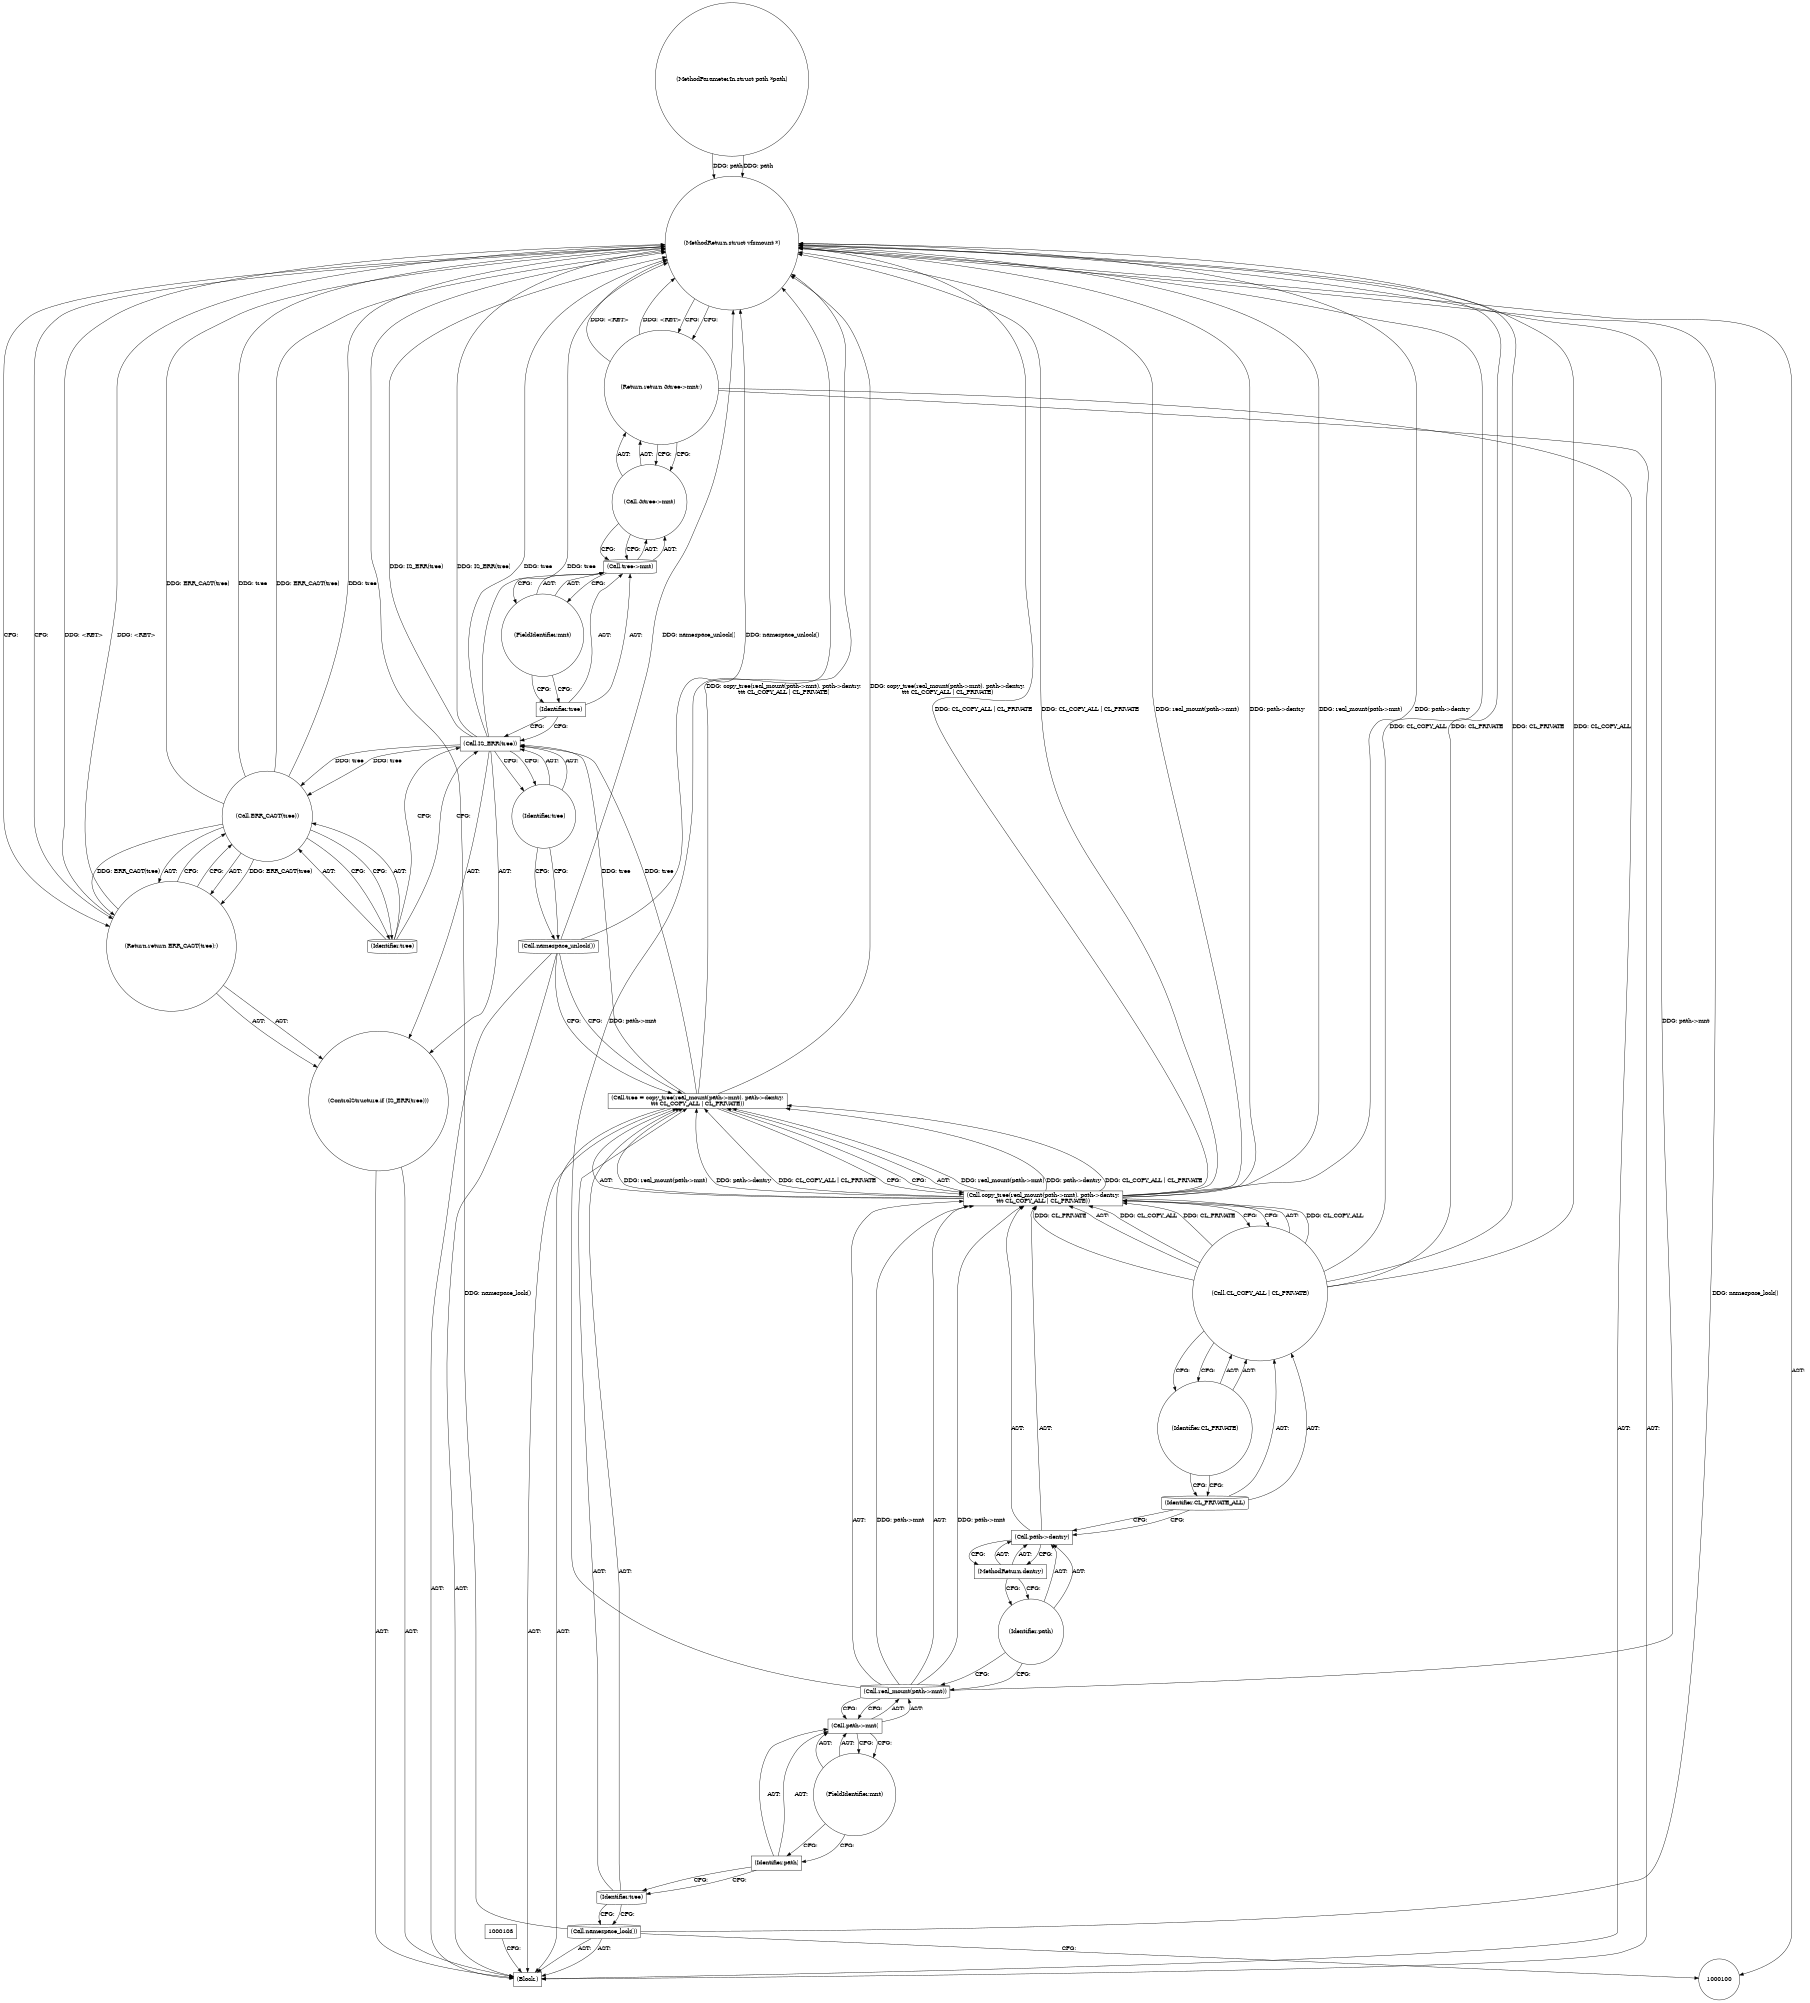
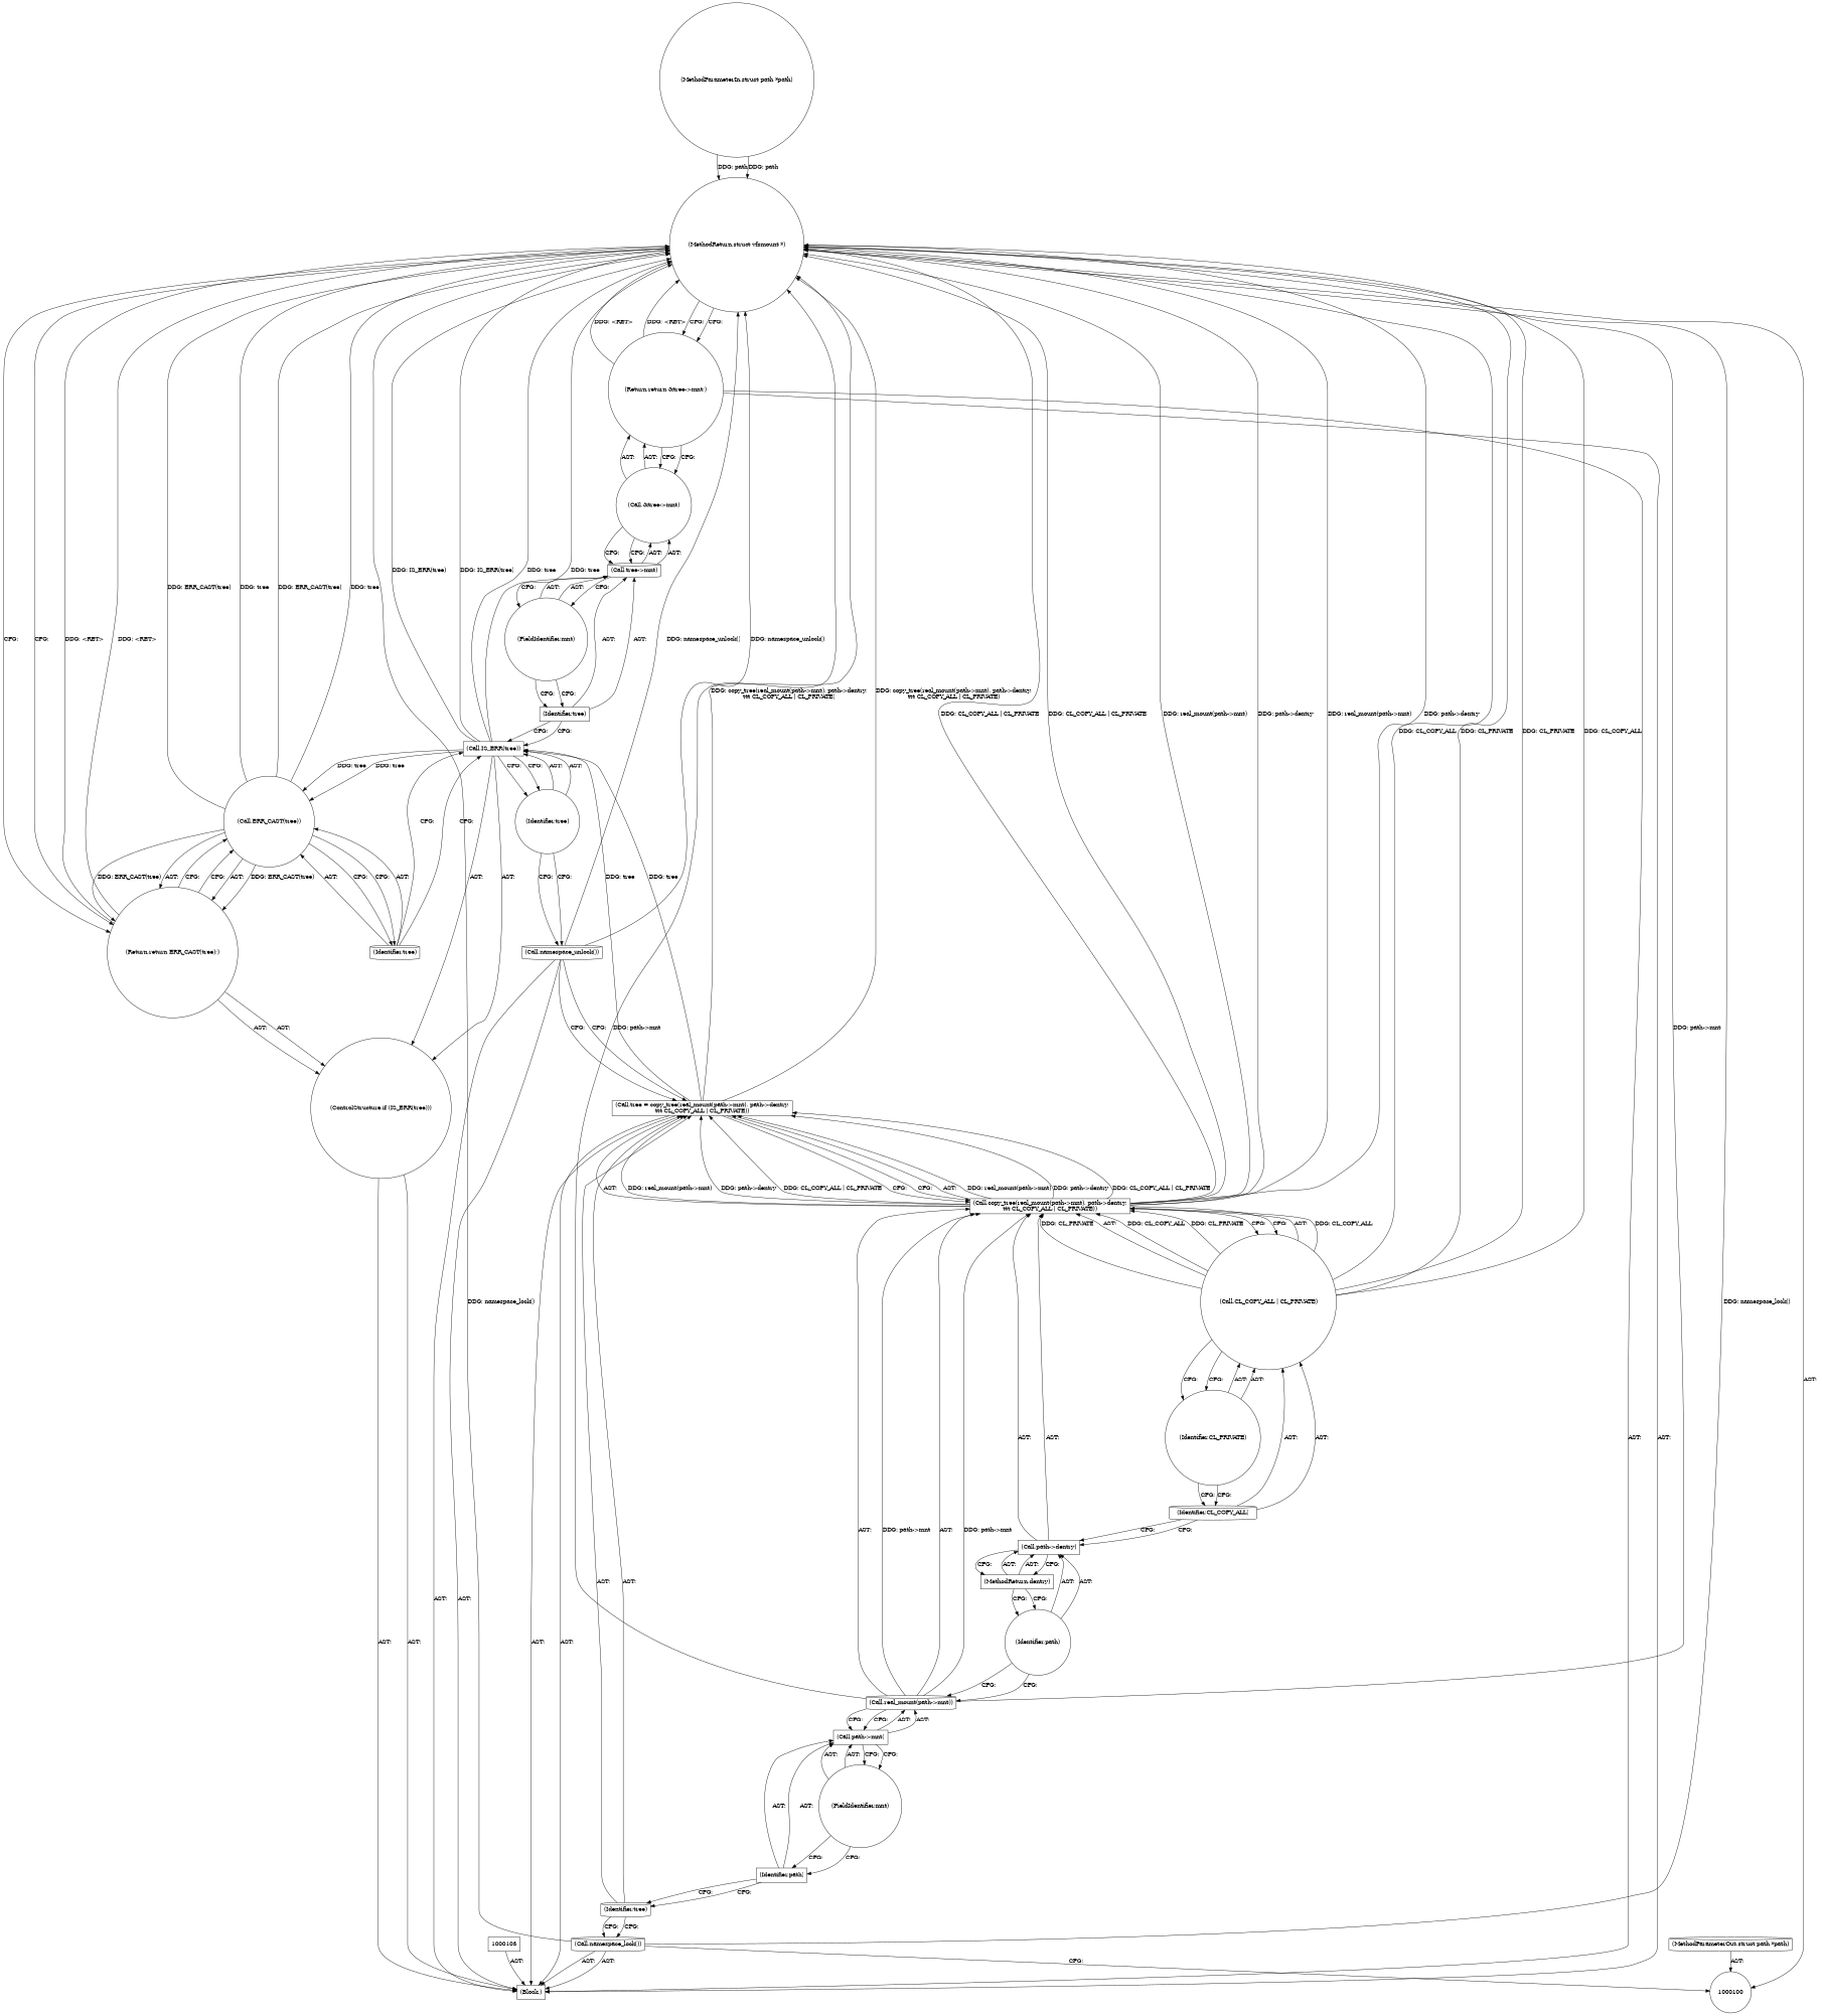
  digraph {
    node [shape=circle]
    n1 [label="(MethodReturn,struct vfsmount *)"]
    n2 [label="(Return,return &tree->mnt;)"]
    n3 [label="(Return,return ERR_CAST(tree);)"]
    1000100
    n5 [label="(Call,&tree->mnt)"]
    n6 [label="(Block,)" shape=box]
    n7 [label="(ControlStructure,if (IS_ERR(tree)))"]
    n8 [label="(Call,ERR_CAST(tree))"]
    n9 [label="(MethodParameterIn,struct path *path)"]
+   n10 [label="(MethodParameterOut,struct path *path)" shape=cylinder]
    n11 [label="(Call,tree->mnt)" shape=cylinder]
    n12 [label="(FieldIdentifier,mnt)"]
    n13 [label="(Identifier,tree)" shape=box]
    n14 [label="(Call,IS_ERR(tree))" shape=box]
    n15 [label="(Identifier,tree)"]
    n16 [label="(Call,namespace_lock())" shape=cylinder]
    n17 [label="(Call,tree = copy_tree(real_mount(path->mnt), path->dentry,\n\t\t\t CL_COPY_ALL | CL_PRIVATE))" shape=box]
    n18 [label="(Call,copy_tree(real_mount(path->mnt), path->dentry,\n\t\t\t CL_COPY_ALL | CL_PRIVATE))" shape=box]
    n19 [label="(Call,CL_COPY_ALL | CL_PRIVATE)"]
    n20 [label="(Identifier,tree)" shape=cylinder]
    n21 [label="(Call,real_mount(path->mnt))" shape=cylinder]
    n22 [label="(Call,path->mnt)" shape=box]
    n23 [label="(FieldIdentifier,mnt)"]
    n24 [label="(Identifier,path)" shape=box]
    n25 [label="(Call,path->dentry)" shape=box]
    n26 [label="(MethodReturn,dentry)" shape=box]
    n27 [label="(Identifier,path)"]
    n28 [label="(Identifier,CL_PRIVATE)"]
-   n29 [label="(Identifier,CL_PRIVATE_ALL)" shape=cylinder]
+   n29 [label="(Identifier,CL_COPY_ALL)" shape=cylinder]
    n30 [label="(Call,namespace_unlock())" shape=cylinder]
    n31 [label="(Identifier,tree)" shape=cylinder]
    1000103 [shape=box]
    n1 -> n2 [label="CFG: "]
    n1 -> n2 [label="CFG: "]
    n1 -> n3 [label="CFG: "]
    n1 -> n3 [label="CFG: "]
    n1 -> 1000100 [label="AST: "]
    n2 -> n1 [label="DDG: <RET>"]
    n2 -> n1 [label="DDG: <RET>"]
    n2 -> n5 [label="CFG: "]
    n2 -> n5 [label="CFG: "]
    n2 -> n6 [label="AST: "]
    n2 -> n6 [label="AST: "]
    n3 -> n1 [label="DDG: <RET>"]
    n3 -> n1 [label="DDG: <RET>"]
    n3 -> n7 [label="AST: "]
    n3 -> n7 [label="AST: "]
    n3 -> n8 [label="CFG: "]
    n3 -> n8 [label="CFG: "]
    n5 -> n2 [label="AST: "]
    n5 -> n2 [label="AST: "]
    n5 -> n11 [label="CFG: "]
    n5 -> n11 [label="CFG: "]
    n7 -> n6 [label="AST: "]
    n7 -> n6 [label="AST: "]
    n8 -> n1 [label="DDG: ERR_CAST(tree)"]
    n8 -> n1 [label="DDG: tree"]
    n8 -> n1 [label="DDG: ERR_CAST(tree)"]
    n8 -> n1 [label="DDG: tree"]
    n8 -> n3 [label="AST: "]
    n8 -> n3 [label="DDG: ERR_CAST(tree)"]
    n8 -> n3 [label="AST: "]
    n8 -> n3 [label="DDG: ERR_CAST(tree)"]
    n8 -> n31 [label="CFG: "]
    n8 -> n31 [label="CFG: "]
    n9 -> n1 [label="DDG: path"]
    n9 -> n1 [label="DDG: path"]
+   n10 -> 1000100 [label="AST: "]
    n11 -> n5 [label="AST: "]
    n11 -> n5 [label="AST: "]
    n11 -> n12 [label="CFG: "]
    n11 -> n12 [label="CFG: "]
    n12 -> n11 [label="AST: "]
    n12 -> n11 [label="AST: "]
    n12 -> n13 [label="CFG: "]
    n12 -> n13 [label="CFG: "]
    n13 -> n11 [label="AST: "]
    n13 -> n11 [label="AST: "]
    n13 -> n14 [label="CFG: "]
    n13 -> n14 [label="CFG: "]
    n14 -> n1 [label="DDG: tree"]
    n14 -> n1 [label="DDG: IS_ERR(tree)"]
    n14 -> n1 [label="DDG: tree"]
    n14 -> n1 [label="DDG: IS_ERR(tree)"]
    n14 -> n7 [label="AST: "]
    n14 -> n7 [label="AST: "]
    n14 -> n8 [label="DDG: tree"]
    n14 -> n8 [label="DDG: tree"]
    n14 -> n15 [label="CFG: "]
    n14 -> n15 [label="CFG: "]
    n15 -> n14 [label="AST: "]
    n15 -> n14 [label="AST: "]
    n15 -> n30 [label="CFG: "]
    n15 -> n30 [label="CFG: "]
    n16 -> n1 [label="DDG: namespace_lock()"]
    n16 -> n1 [label="DDG: namespace_lock()"]
    n16 -> 1000100 [label="CFG: "]
    n16 -> n6 [label="AST: "]
    n16 -> n6 [label="AST: "]
    n17 -> n1 [label="DDG: copy_tree(real_mount(path->mnt), path->dentry,\n\t\t\t CL_COPY_ALL | CL_PRIVATE)"]
    n17 -> n1 [label="DDG: copy_tree(real_mount(path->mnt), path->dentry,\n\t\t\t CL_COPY_ALL | CL_PRIVATE)"]
    n17 -> n6 [label="AST: "]
    n17 -> n6 [label="AST: "]
    n17 -> n14 [label="DDG: tree"]
    n17 -> n14 [label="DDG: tree"]
    n17 -> n18 [label="CFG: "]
    n17 -> n18 [label="CFG: "]
    n18 -> n1 [label="DDG: real_mount(path->mnt)"]
    n18 -> n1 [label="DDG: path->dentry"]
    n18 -> n1 [label="DDG: CL_COPY_ALL | CL_PRIVATE"]
    n18 -> n1 [label="DDG: real_mount(path->mnt)"]
    n18 -> n1 [label="DDG: path->dentry"]
    n18 -> n1 [label="DDG: CL_COPY_ALL | CL_PRIVATE"]
    n18 -> n17 [label="AST: "]
    n18 -> n17 [label="DDG: real_mount(path->mnt)"]
    n18 -> n17 [label="DDG: path->dentry"]
    n18 -> n17 [label="DDG: CL_COPY_ALL | CL_PRIVATE"]
    n18 -> n17 [label="AST: "]
    n18 -> n17 [label="DDG: real_mount(path->mnt)"]
    n18 -> n17 [label="DDG: path->dentry"]
    n18 -> n17 [label="DDG: CL_COPY_ALL | CL_PRIVATE"]
    n18 -> n19 [label="CFG: "]
    n18 -> n19 [label="CFG: "]
    n19 -> n1 [label="DDG: CL_PRIVATE"]
    n19 -> n1 [label="DDG: CL_COPY_ALL"]
    n19 -> n1 [label="DDG: CL_PRIVATE"]
    n19 -> n1 [label="DDG: CL_COPY_ALL"]
    n19 -> n18 [label="AST: "]
    n19 -> n18 [label="DDG: CL_COPY_ALL"]
    n19 -> n18 [label="DDG: CL_PRIVATE"]
    n19 -> n18 [label="AST: "]
    n19 -> n18 [label="DDG: CL_COPY_ALL"]
    n19 -> n18 [label="DDG: CL_PRIVATE"]
    n19 -> n28 [label="CFG: "]
    n19 -> n28 [label="CFG: "]
    n20 -> n16 [label="CFG: "]
    n20 -> n16 [label="CFG: "]
    n20 -> n17 [label="AST: "]
    n20 -> n17 [label="AST: "]
    n21 -> n1 [label="DDG: path->mnt"]
    n21 -> n1 [label="DDG: path->mnt"]
    n21 -> n18 [label="AST: "]
    n21 -> n18 [label="DDG: path->mnt"]
    n21 -> n18 [label="AST: "]
    n21 -> n18 [label="DDG: path->mnt"]
    n21 -> n22 [label="CFG: "]
    n21 -> n22 [label="CFG: "]
    n22 -> n21 [label="AST: "]
    n22 -> n21 [label="AST: "]
    n22 -> n23 [label="CFG: "]
    n22 -> n23 [label="CFG: "]
    n23 -> n22 [label="AST: "]
    n23 -> n22 [label="AST: "]
    n23 -> n24 [label="CFG: "]
    n23 -> n24 [label="CFG: "]
    n24 -> n20 [label="CFG: "]
    n24 -> n20 [label="CFG: "]
    n24 -> n22 [label="AST: "]
    n24 -> n22 [label="AST: "]
    n25 -> n18 [label="AST: "]
    n25 -> n18 [label="AST: "]
    n25 -> n26 [label="CFG: "]
    n25 -> n26 [label="CFG: "]
    n26 -> n25 [label="AST: "]
    n26 -> n25 [label="AST: "]
    n26 -> n27 [label="CFG: "]
    n26 -> n27 [label="CFG: "]
    n27 -> n21 [label="CFG: "]
    n27 -> n21 [label="CFG: "]
    n27 -> n25 [label="AST: "]
    n27 -> n25 [label="AST: "]
    n28 -> n19 [label="AST: "]
    n28 -> n19 [label="AST: "]
    n28 -> n29 [label="CFG: "]
    n28 -> n29 [label="CFG: "]
    n29 -> n19 [label="AST: "]
    n29 -> n19 [label="AST: "]
    n29 -> n25 [label="CFG: "]
    n29 -> n25 [label="CFG: "]
    n30 -> n1 [label="DDG: namespace_unlock()"]
    n30 -> n1 [label="DDG: namespace_unlock()"]
    n30 -> n6 [label="AST: "]
    n30 -> n6 [label="AST: "]
    n30 -> n17 [label="CFG: "]
    n30 -> n17 [label="CFG: "]
    n31 -> n8 [label="AST: "]
    n31 -> n8 [label="AST: "]
    n31 -> n14 [label="CFG: "]
    n31 -> n14 [label="CFG: "]
-   1000103 -> n6 [label="CFG: "]
+   1000103 -> n6 [label="AST: "]
  }
